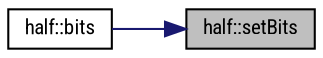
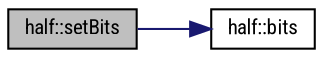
  digraph {
    rankdir=LR
    fontname="Roboto Condensed"
    node [color=black fontname="Roboto Condensed" fontsize=10 shape=record]
    n1 [fillcolor=grey75 fontcolor=black height=0.2 label="half::setBits" style=filled width=0.4]
    n2 [height=0.2 label="half::bits" width=0.4]
-   n2 -> n1 [color=midnightblue fontname="Roboto Condensed" fontsize=10 labelfontname=FreeSans labelfontsize=10 style=solid]
+   n1 -> n2 [color=midnightblue fontname="Roboto Condensed" fontsize=10 labelfontname=FreeSans labelfontsize=10 style=solid]
  }
